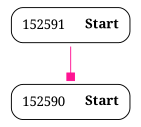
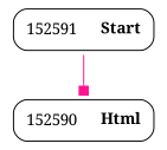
  digraph {
    fontname="Noto Serif"
    node [shape=none fontname="Noto Serif"]
-   n1 [label=<<TABLE border='1' cellspacing='0' cellpadding='10' style='rounded' ><TR><TD border='0'>152590</TD><TD border='0'><B>Start</B></TD></TR></TABLE>>]
+   n1 [label=<<TABLE border='1' cellspacing='0' cellpadding='10' style='rounded' ><TR><TD border='0'>152590</TD><TD border='0'><B>Html</B></TD></TR></TABLE>>]
    n2 [label=<<TABLE border='1' cellspacing='0' cellpadding='10' style='rounded' ><TR><TD border='0'>152591</TD><TD border='0'><B>Start</B></TD></TR></TABLE>>]
    n2 -> n1 [weight=2 color=deeppink arrowhead=box fontname="Noto Serif"]
  }
